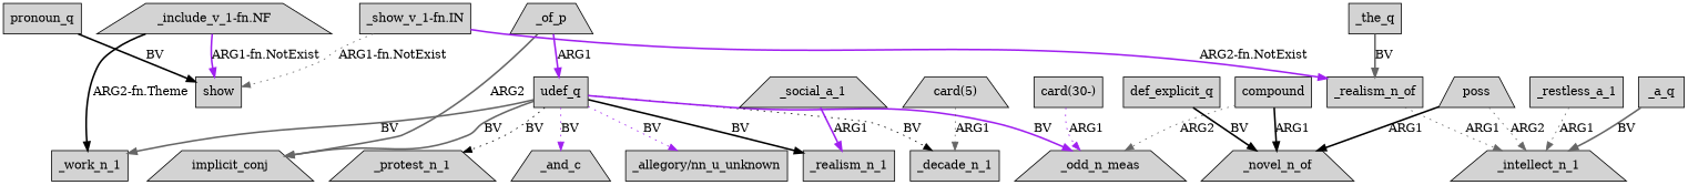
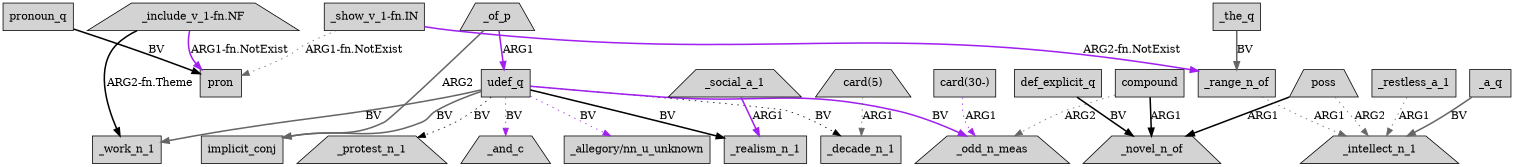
  digraph {
    node [shape=box style=filled]
    edge [color=gray40 style=bold]
    _novel_n_of [shape=trapezium]
    _of_p [shape=trapezium]
-   implicit_conj [shape=trapezium]
+   implicit_conj
    udef_q
    poss [shape=trapezium]
    _intellect_n_1 [shape=trapezium]
    _decade_n_1
    _work_n_1
    _odd_n_meas [shape=trapezium]
    "_allegory/nn_u_unknown"
    _realism_n_1
    _protest_n_1 [shape=trapezium]
    _and_c [shape=trapezium]
    "_include_v_1-fn.NF" [shape=trapezium]
-   pron [label=show]
+   pron
    "card(5)" [shape=trapezium]
    compound
    def_explicit_q
    pronoun_q
    "_show_v_1-fn.IN"
-   _range_n_of [label=_realism_n_of]
+   _range_n_of
    _restless_a_1
    "card(30-)"
    _a_q
    _social_a_1 [shape=trapezium]
    _the_q
    _of_p -> implicit_conj [label=ARG2]
    _of_p -> udef_q [color=purple label=ARG1]
    udef_q -> implicit_conj [label=BV]
    udef_q -> _decade_n_1 [color=black label=BV style=dotted]
    udef_q -> _work_n_1 [label=BV]
    udef_q -> _odd_n_meas [color=purple label=BV]
    udef_q -> "_allegory/nn_u_unknown" [color=purple label=BV style=dotted]
    udef_q -> _realism_n_1 [color=black label=BV]
    udef_q -> _protest_n_1 [color=black label=BV style=dotted]
    udef_q -> _and_c [color=purple label=BV style=dotted]
    poss -> _novel_n_of [color=black label=ARG1]
    poss -> _intellect_n_1 [label=ARG2 style=dotted]
    "_include_v_1-fn.NF" -> _work_n_1 [color=black label="ARG2-fn.Theme"]
    "_include_v_1-fn.NF" -> pron [color=purple label="ARG1-fn.NotExist"]
    "card(5)" -> _decade_n_1 [label=ARG1 style=dotted]
    compound -> _novel_n_of [color=black label=ARG1]
    compound -> _odd_n_meas [label=ARG2 style=dotted]
    def_explicit_q -> _novel_n_of [color=black label=BV]
    pronoun_q -> pron [color=black label=BV]
    "_show_v_1-fn.IN" -> pron [label="ARG1-fn.NotExist" style=dotted]
    "_show_v_1-fn.IN" -> _range_n_of [color=purple label="ARG2-fn.NotExist"]
    _range_n_of -> _intellect_n_1 [label=ARG1 style=dotted]
    _restless_a_1 -> _intellect_n_1 [label=ARG1 style=dotted]
    "card(30-)" -> _odd_n_meas [color=purple label=ARG1 style=dotted]
    _a_q -> _intellect_n_1 [label=BV]
    _social_a_1 -> _realism_n_1 [color=purple label=ARG1]
    _the_q -> _range_n_of [label=BV]
  }
